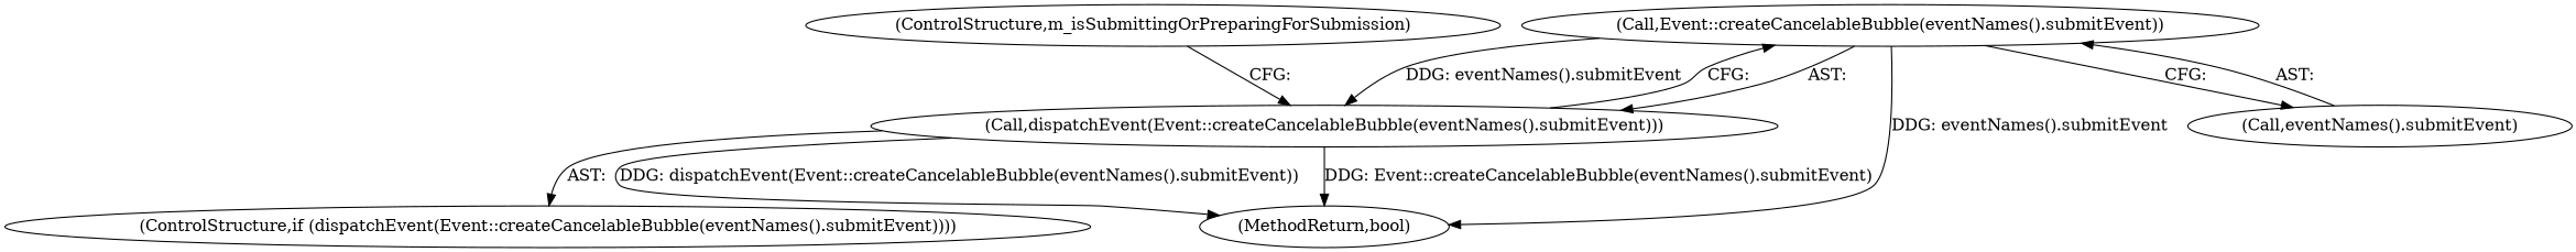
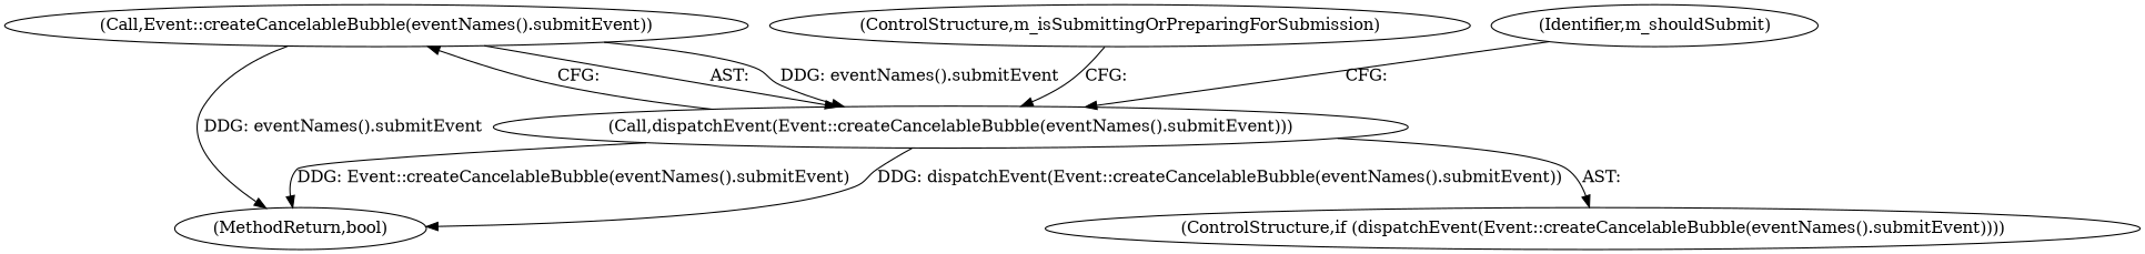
  digraph {
    n1 [label="(Call,Event::createCancelableBubble(eventNames().submitEvent))"]
    n2 [label="(Call,dispatchEvent(Event::createCancelableBubble(eventNames().submitEvent)))"]
    n3 [label="(MethodReturn,bool)"]
-   n4 [label="(Call,eventNames().submitEvent)"]
    n5 [label="(ControlStructure,if (dispatchEvent(Event::createCancelableBubble(eventNames().submitEvent))))"]
    n6 [label="(ControlStructure,m_isSubmittingOrPreparingForSubmission)"]
+   n7 [label="(Identifier,m_shouldSubmit)"]
    n1 -> n2 [label="AST: "]
    n1 -> n2 [label="DDG: eventNames().submitEvent"]
    n1 -> n3 [label="DDG: eventNames().submitEvent"]
-   n1 -> n4 [label="CFG: "]
    n2 -> n1 [label="CFG: "]
    n2 -> n3 [label="DDG: dispatchEvent(Event::createCancelableBubble(eventNames().submitEvent))"]
    n2 -> n3 [label="DDG: Event::createCancelableBubble(eventNames().submitEvent)"]
    n2 -> n5 [label="AST: "]
-   n4 -> n1 [label="AST: "]
    n6 -> n2 [label="CFG: "]
+   n7 -> n2 [label="CFG: "]
  }
